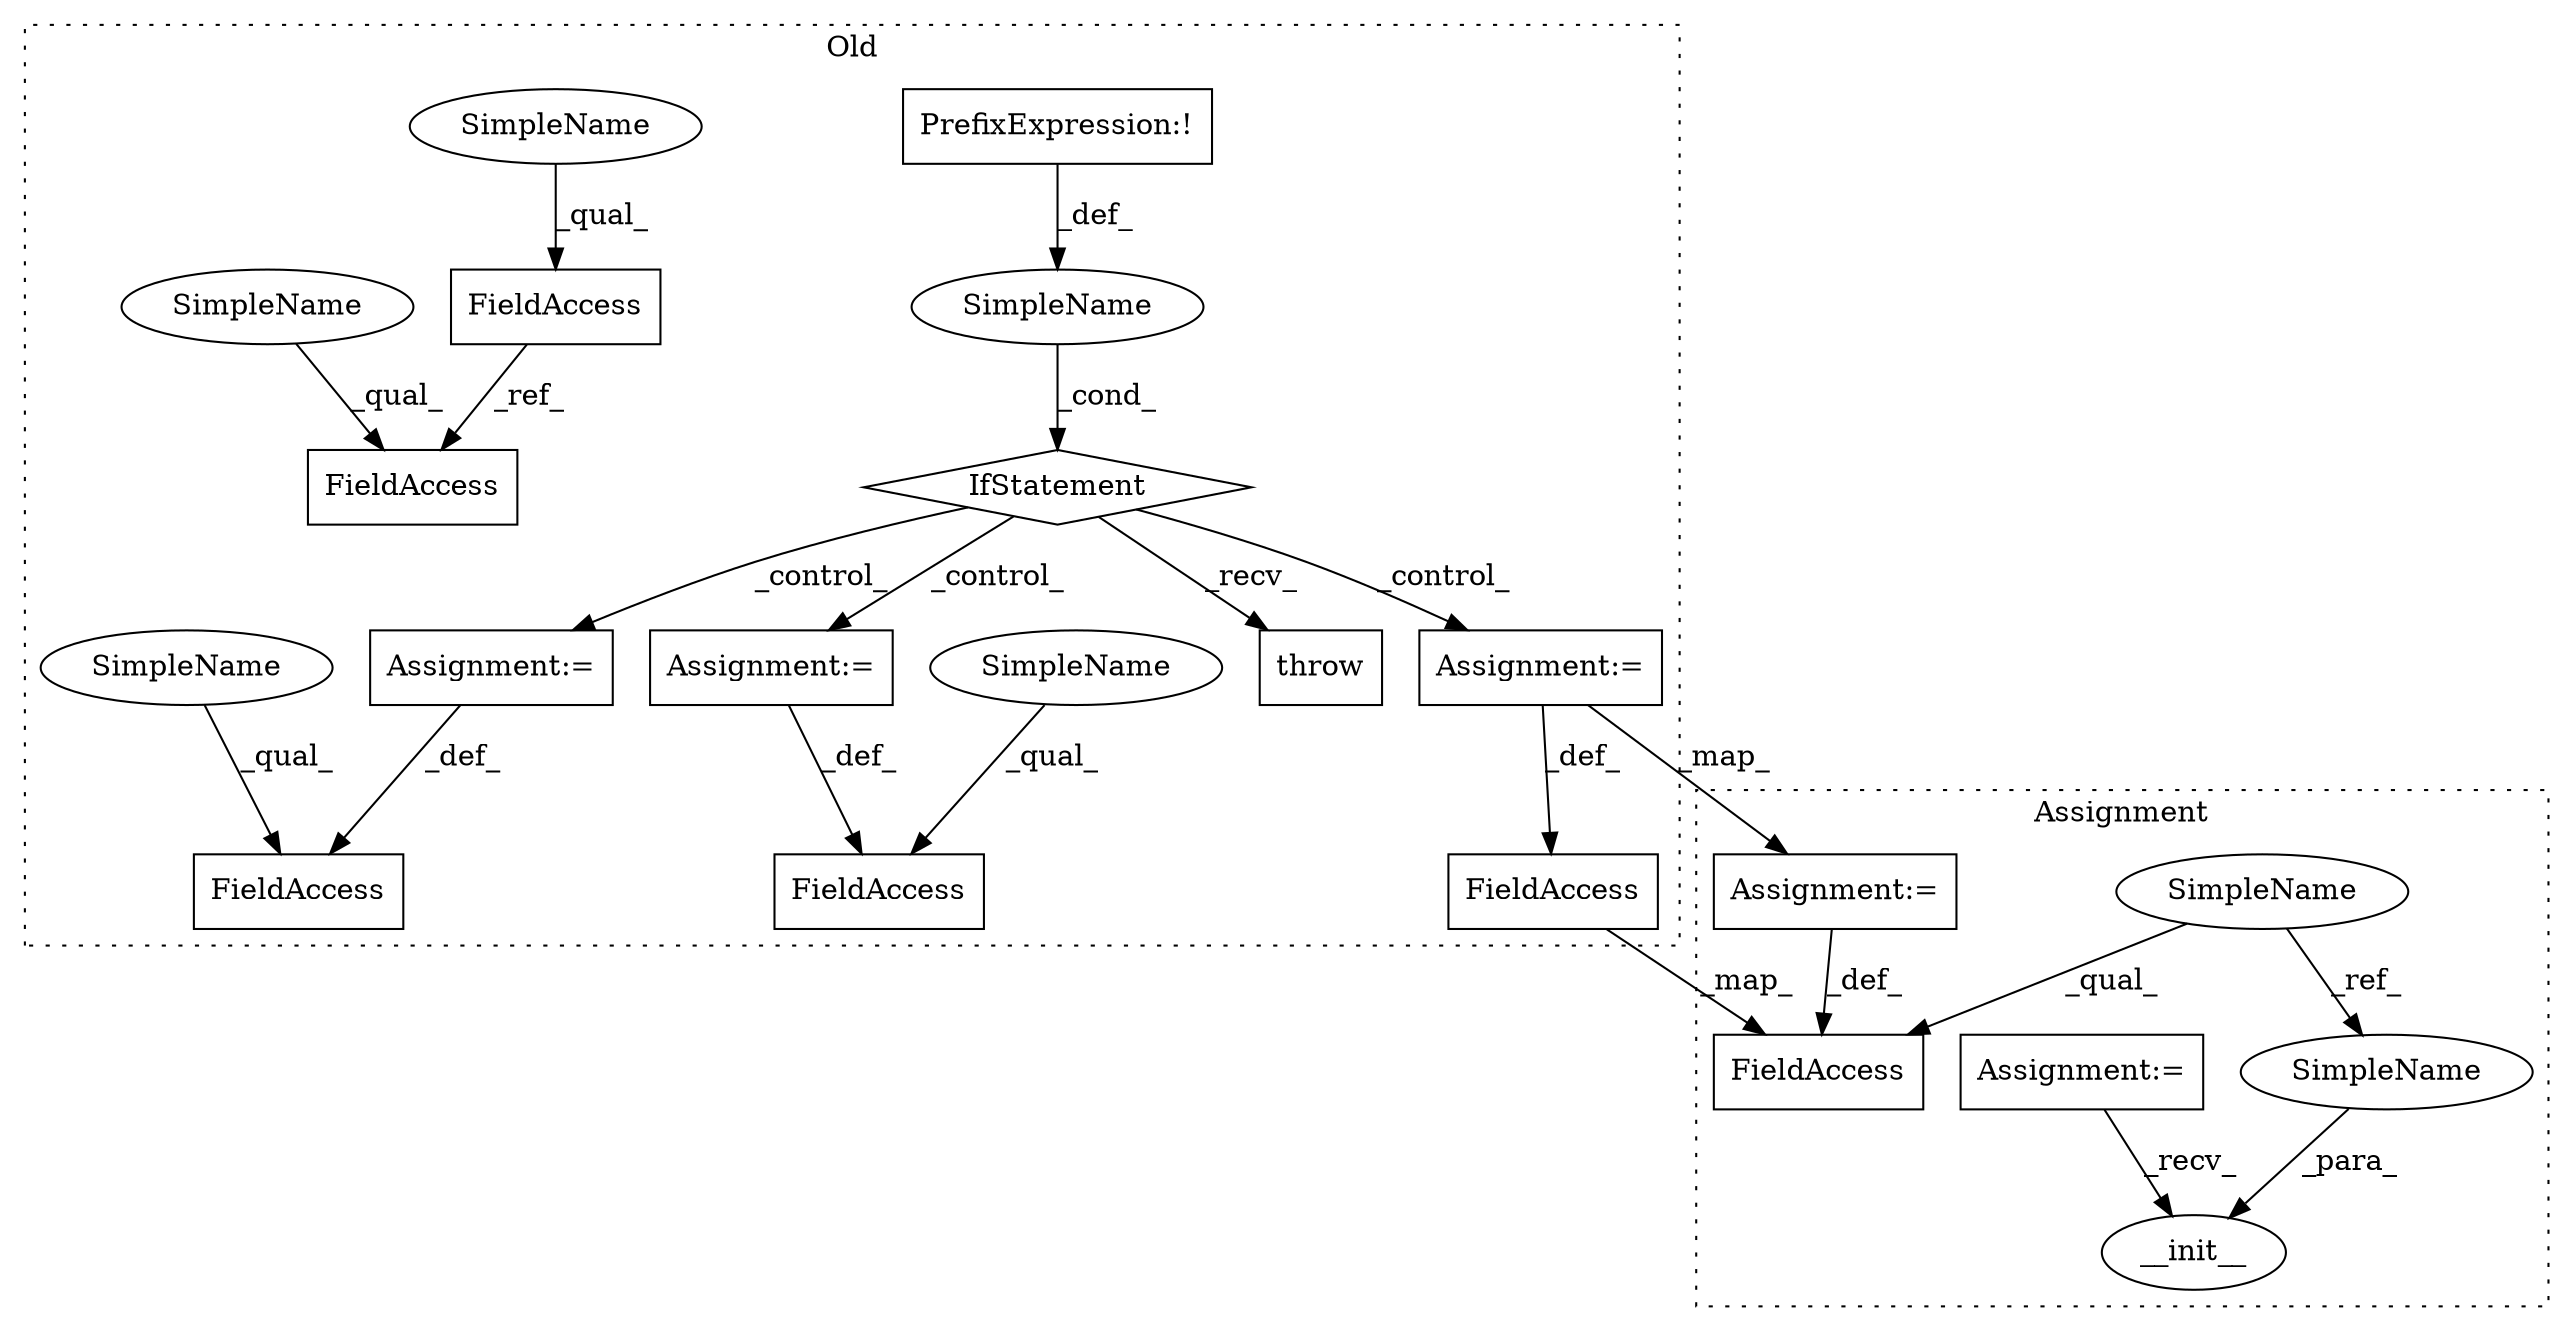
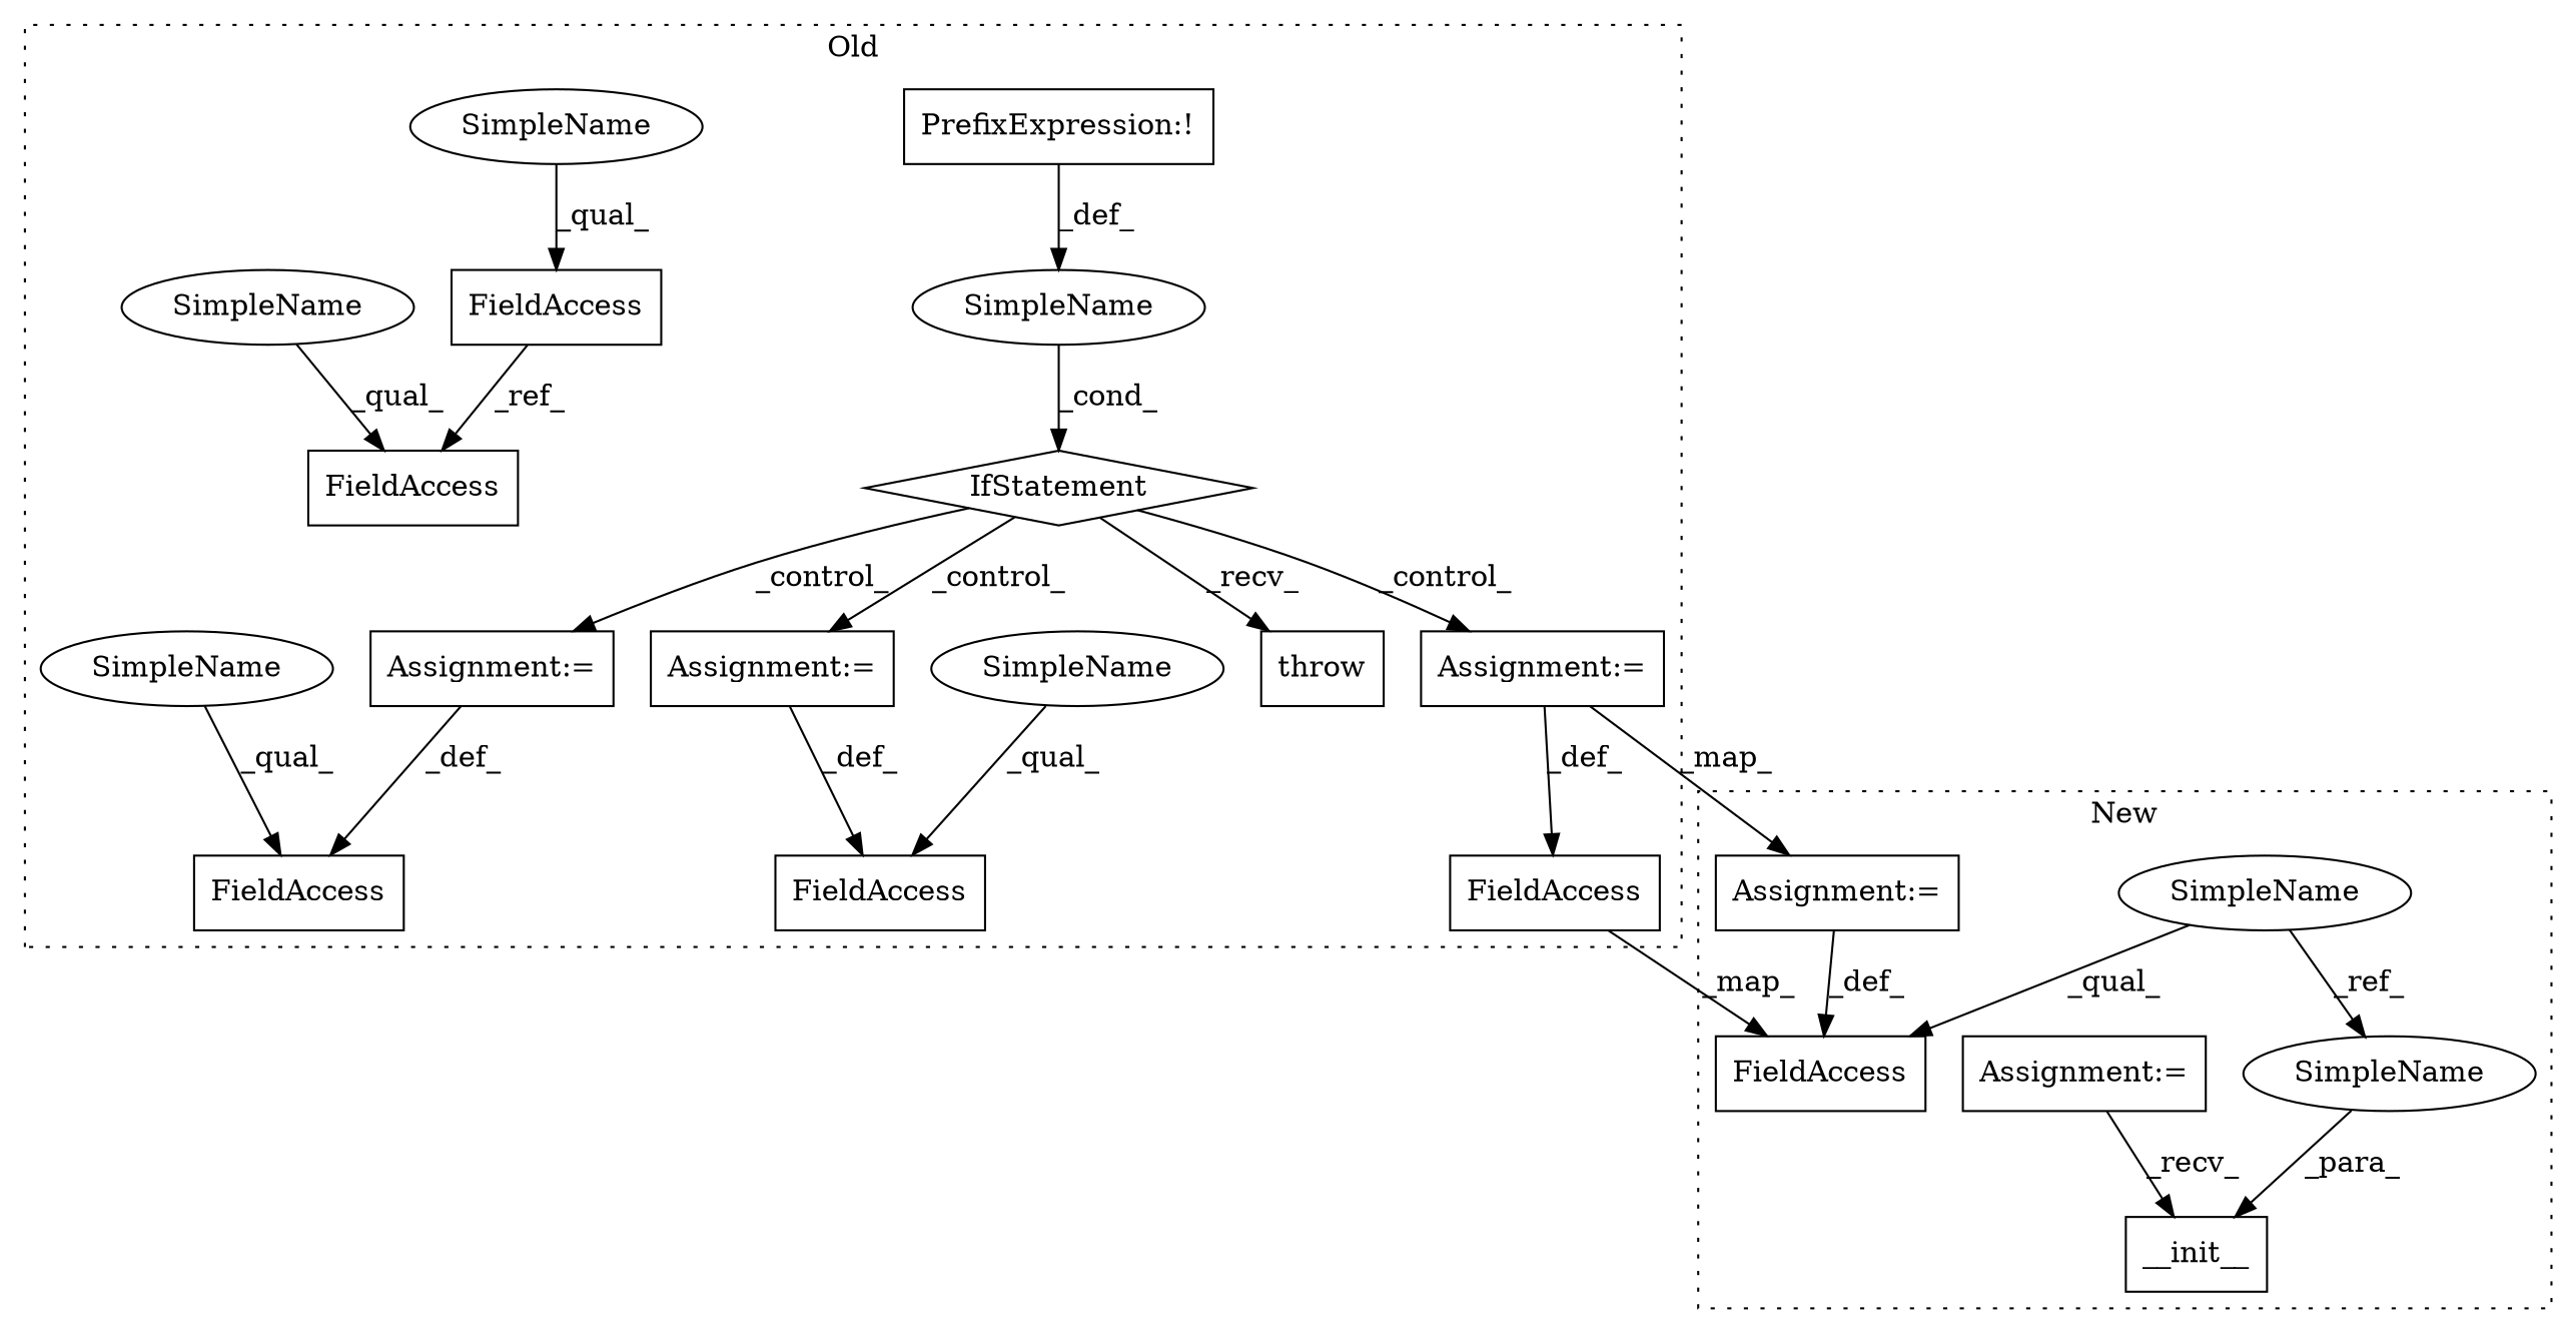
  digraph {
    node [a=42 l=4 s=1365 shape=box]
    n1 [a=25 l="4,2" label=IfStatement s="1100,1158" shape=diamond]
    n2 [a=7 l=1 label="Assignment:=" s=1383]
    n3 [label=SimpleName shape=ellipse l="" s=""]
    n4 [a=22 l=18 label=FieldAccess]
    n5 [a=7 l=1 label="Assignment:=" s=1758]
    n6 [a=22 l=15 label=FieldAccess s=1743]
    n7 [a=22 l=15 label=FieldAccess s=1706]
    n8 [a=22 l=15 label=FieldAccess s=1765]
    n9 [a=38 l=1 label="PrefixExpression:!" s=1104]
    n10 [a=53 l=6 label=throw s=1168]
    n11 [a=22 l=16 label=FieldAccess s=1500]
    n12 [a=7 l=1 label="Assignment:=" s=1516]
    n13 [label=SimpleName s=1743 shape=ellipse]
    n14 [label=SimpleName s=1765 shape=ellipse]
    n15 [label=SimpleName s=1706 shape=ellipse]
    n16 [label=SimpleName shape=ellipse]
-   n17 [a=32 l="9,1" label=__init__ s="776,805" shape=ellipse]
+   n17 [a=32 l="9,1" label=__init__ s="776,805"]
    n18 [label=SimpleName s=377 shape=ellipse]
    n19 [a=7 l=6 label="Assignment:=" s=663]
    n20 [a=22 l=24 label=FieldAccess s=1430]
    n21 [a=7 l=1 label="Assignment:=" s=1454]
    n22 [label=SimpleName s=785 shape=ellipse]
    subgraph cluster_1 {
      label=Old
      style=dotted
      n1
      n2
      n3
      n4
      n5
      n6
      n7
      n8
      n9
      n10
      n11
      n12
      n13
      n14
      n15
      n16
    }
    subgraph cluster_2 {
-     label=Assignment
+     label=New
      style=dotted
      n17
      n18
      n19
      n20
      n21
      n22
    }
    n1 -> n2 [label=_control_]
    n1 -> n5 [label=_control_]
    n1 -> n10 [label=_recv_]
    n1 -> n12 [label=_control_]
    n2 -> n4 [label=_def_]
    n3 -> n1 [label=_cond_]
    n5 -> n6 [label=_def_]
    n7 -> n8 [label=_ref_]
    n9 -> n3 [label=_def_]
    n11 -> n20 [label=_map_]
    n12 -> n11 [label=_def_]
    n12 -> n21 [label=_map_]
    n13 -> n6 [label=_qual_]
    n14 -> n8 [label=_qual_]
    n15 -> n7 [label=_qual_]
    n16 -> n4 [label=_qual_]
    n18 -> n20 [label=_qual_]
    n18 -> n22 [label=_ref_]
    n19 -> n17 [label=_recv_]
    n21 -> n20 [label=_def_]
    n22 -> n17 [label=_para_]
  }
